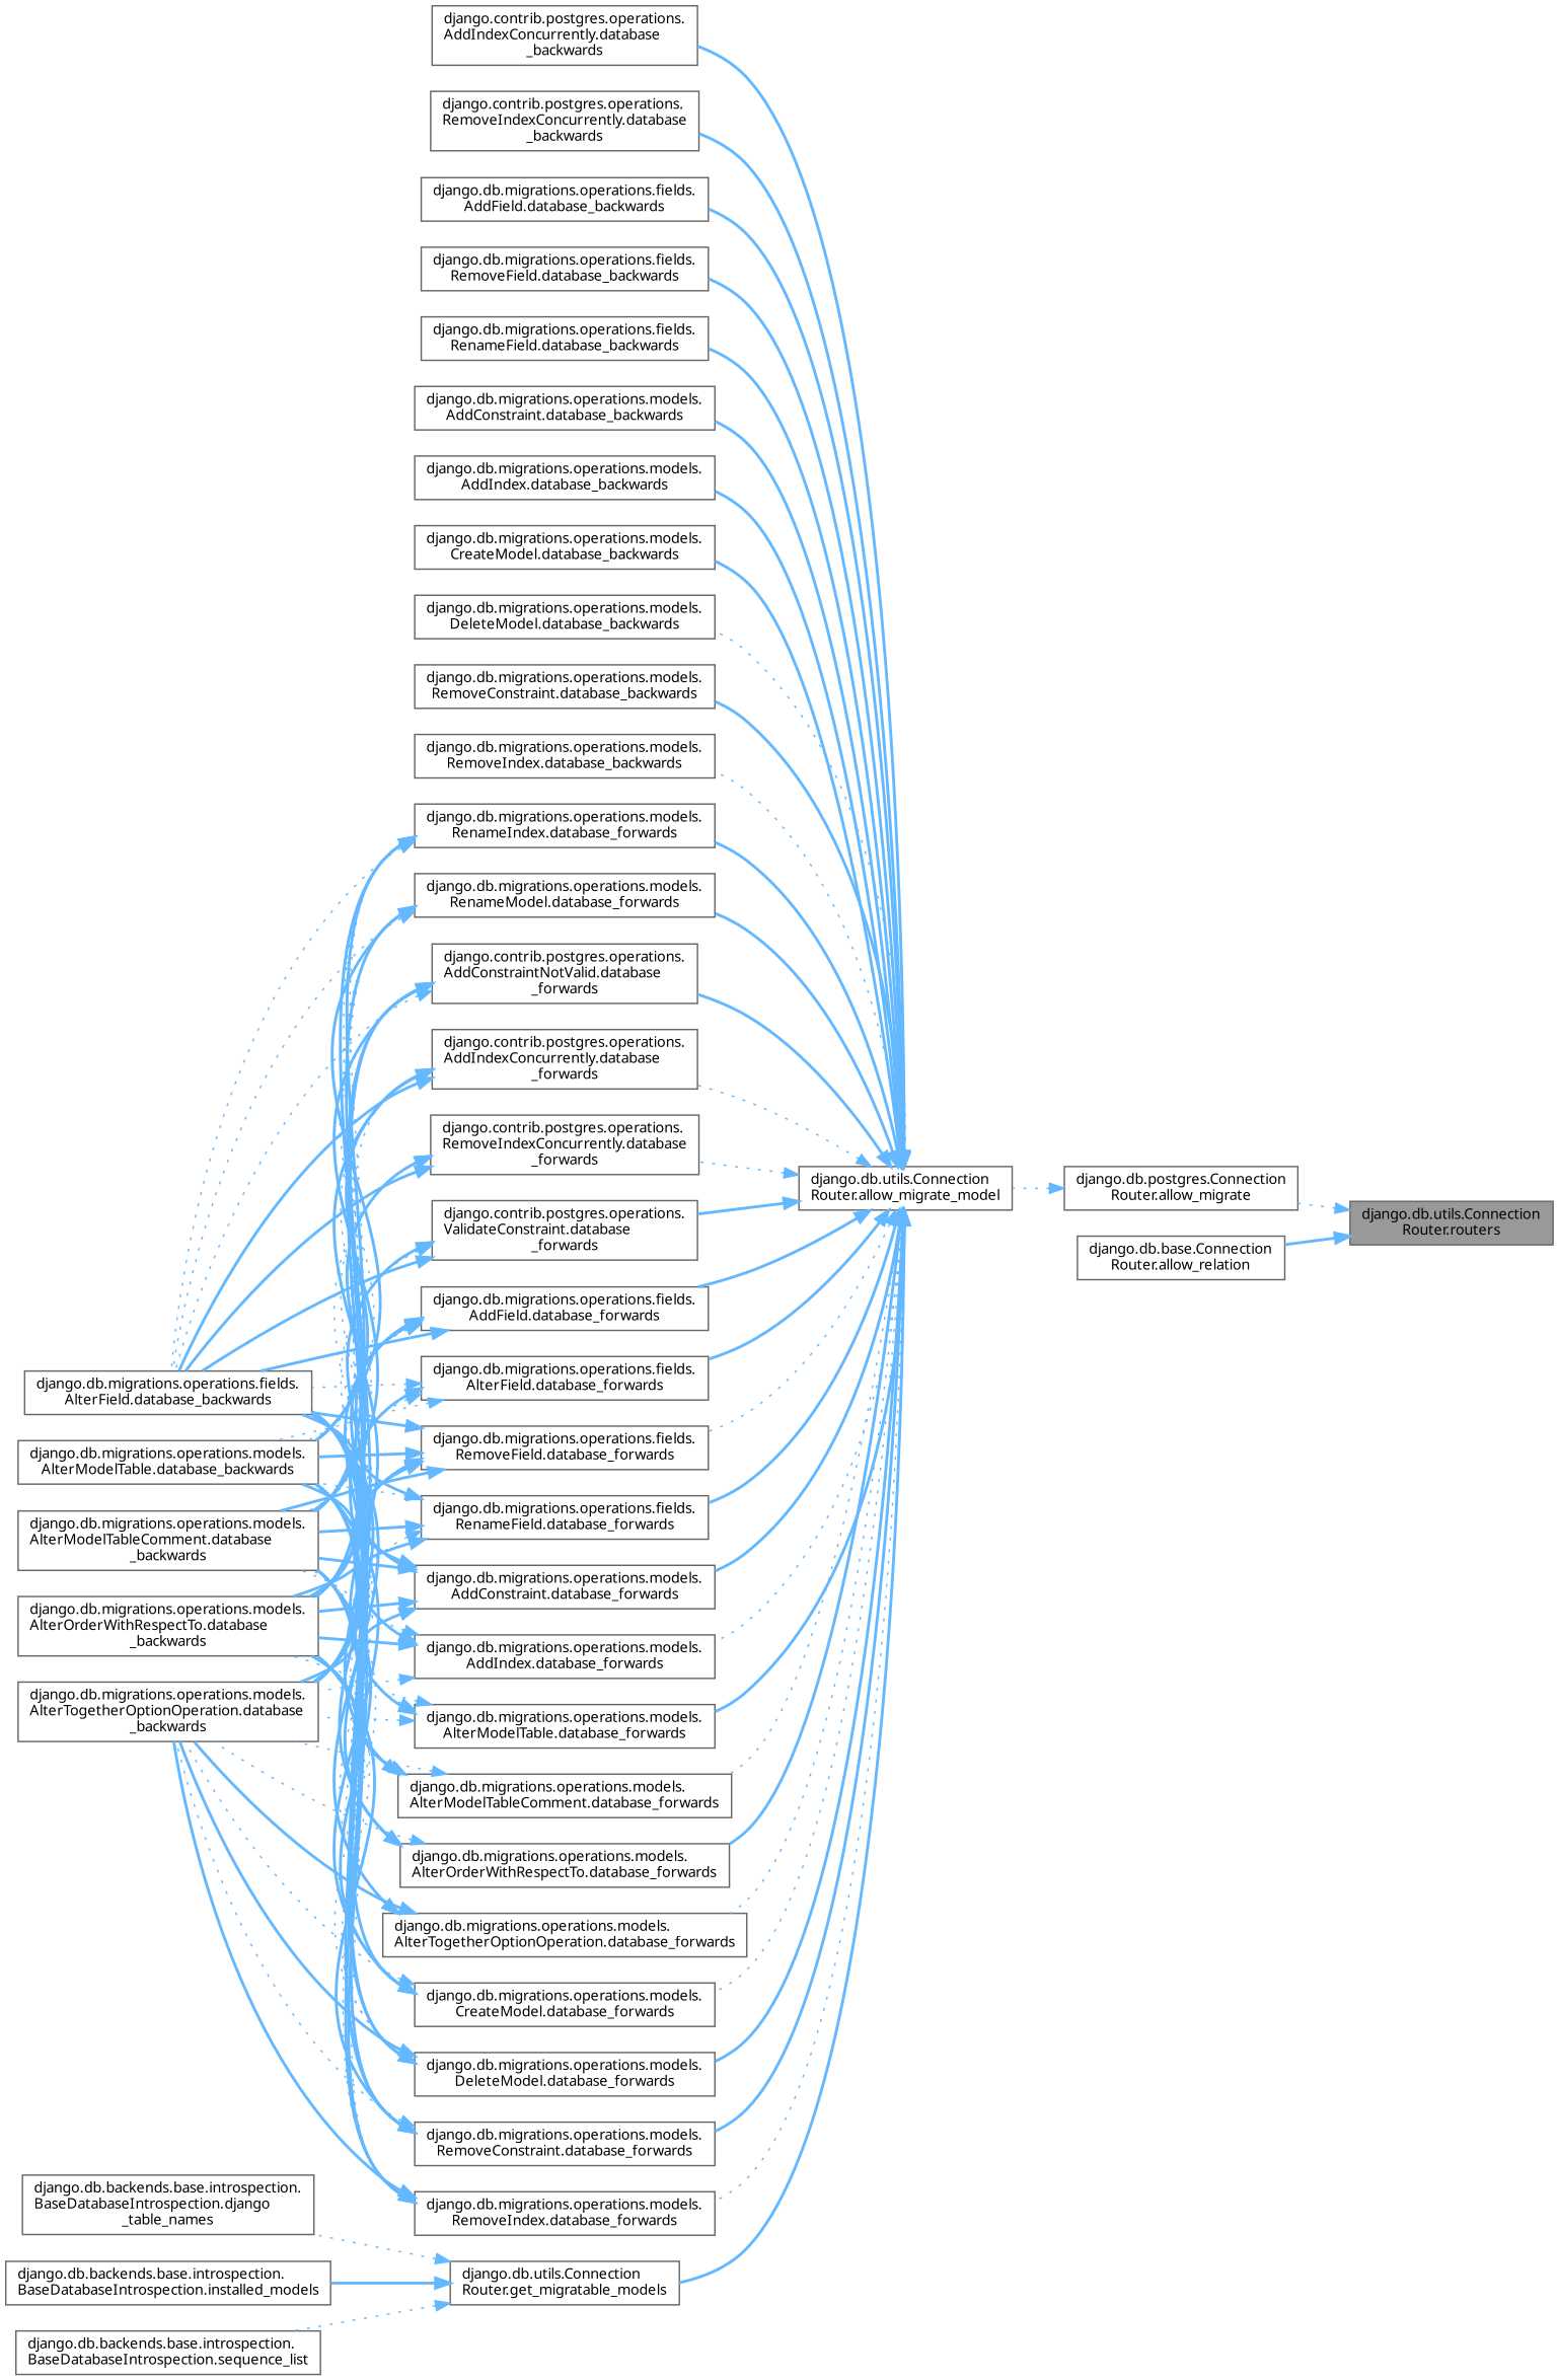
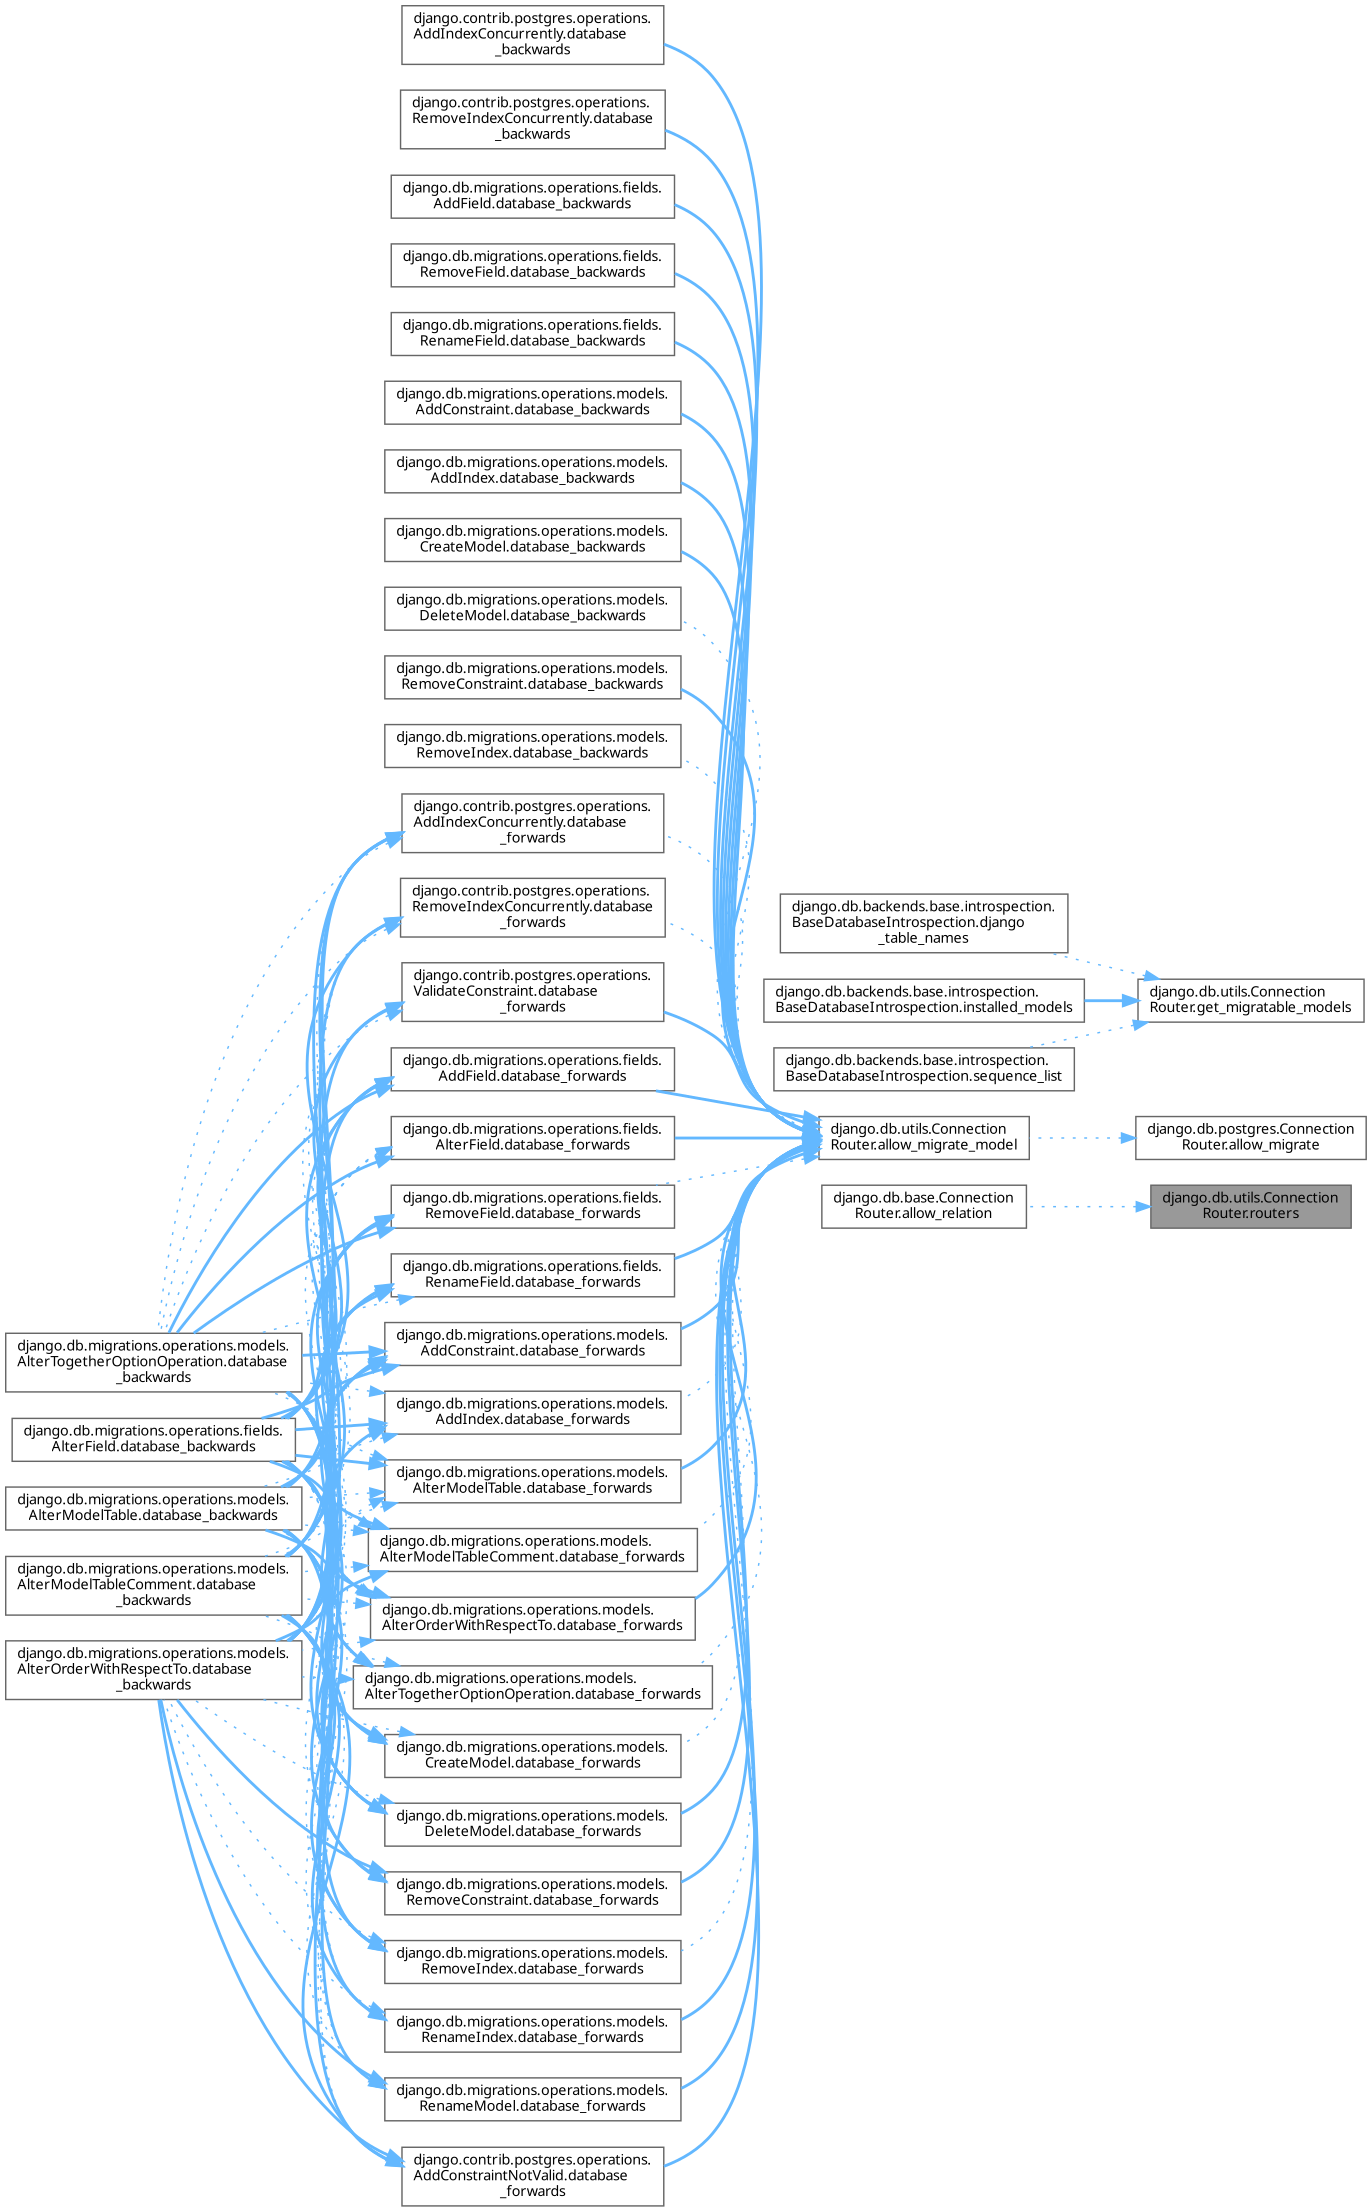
  digraph {
    fontname="Noto Sans"
    rankdir=RL
    node [color=grey40 fillcolor=white fontname="Noto Sans" fontsize=10 shape=box style=filled]
    edge [color=steelblue1 dir=back fontname="Noto Sans" fontsize=10 labelfontname=Helvetica labelfontsize=10 style=bold]
    n1 [color=gray40 fillcolor=grey60 fontcolor=black height=0.2 label="django.db.utils.Connection\lRouter.routers" width=0.4]
    n2 [height=0.2 label="django.db.postgres.Connection\lRouter.allow_migrate" width=0.4]
    n3 [height=0.2 label="django.db.base.Connection\lRouter.allow_relation" width=0.4]
    n4 [height=0.2 label="django.db.utils.Connection\lRouter.allow_migrate_model" width=0.4]
    n5 [height=0.2 label="django.contrib.postgres.operations.\lAddIndexConcurrently.database\l_backwards" width=0.4]
    n6 [height=0.2 label="django.contrib.postgres.operations.\lRemoveIndexConcurrently.database\l_backwards" width=0.4]
    n7 [height=0.2 label="django.db.migrations.operations.fields.\lAddField.database_backwards" width=0.4]
    n8 [height=0.2 label="django.db.migrations.operations.fields.\lRemoveField.database_backwards" width=0.4]
    n9 [height=0.2 label="django.db.migrations.operations.fields.\lRenameField.database_backwards" width=0.4]
    n10 [height=0.2 label="django.db.migrations.operations.models.\lAddConstraint.database_backwards" width=0.4]
    n11 [height=0.2 label="django.db.migrations.operations.models.\lAddIndex.database_backwards" width=0.4]
    n12 [height=0.2 label="django.db.migrations.operations.models.\lCreateModel.database_backwards" width=0.4]
    n13 [height=0.2 label="django.db.migrations.operations.models.\lDeleteModel.database_backwards" width=0.4]
    n14 [height=0.2 label="django.db.migrations.operations.models.\lRemoveConstraint.database_backwards" width=0.4]
    n15 [height=0.2 label="django.db.migrations.operations.models.\lRemoveIndex.database_backwards" width=0.4]
    n16 [height=0.2 label="django.contrib.postgres.operations.\lAddConstraintNotValid.database\l_forwards" width=0.4]
    n17 [height=0.2 label="django.contrib.postgres.operations.\lAddIndexConcurrently.database\l_forwards" width=0.4]
    n18 [height=0.2 label="django.contrib.postgres.operations.\lRemoveIndexConcurrently.database\l_forwards" width=0.4]
    n19 [height=0.2 label="django.contrib.postgres.operations.\lValidateConstraint.database\l_forwards" width=0.4]
    n20 [height=0.2 label="django.db.migrations.operations.fields.\lAddField.database_forwards" width=0.4]
    n21 [height=0.2 label="django.db.migrations.operations.fields.\lAlterField.database_forwards" width=0.4]
    n22 [height=0.2 label="django.db.migrations.operations.fields.\lRemoveField.database_forwards" width=0.4]
    n23 [height=0.2 label="django.db.migrations.operations.fields.\lRenameField.database_forwards" width=0.4]
    n24 [height=0.2 label="django.db.migrations.operations.models.\lAddConstraint.database_forwards" width=0.4]
    n25 [height=0.2 label="django.db.migrations.operations.models.\lAddIndex.database_forwards" width=0.4]
    n26 [height=0.2 label="django.db.migrations.operations.models.\lAlterModelTable.database_forwards" width=0.4]
    n27 [height=0.2 label="django.db.migrations.operations.models.\lAlterModelTableComment.database_forwards" width=0.4]
    n28 [height=0.2 label="django.db.migrations.operations.models.\lAlterOrderWithRespectTo.database_forwards" width=0.4]
    n29 [height=0.2 label="django.db.migrations.operations.models.\lAlterTogetherOptionOperation.database_forwards" width=0.4]
    n30 [height=0.2 label="django.db.migrations.operations.models.\lCreateModel.database_forwards" width=0.4]
    n31 [height=0.2 label="django.db.migrations.operations.models.\lDeleteModel.database_forwards" width=0.4]
    n32 [height=0.2 label="django.db.migrations.operations.models.\lRemoveConstraint.database_forwards" width=0.4]
    n33 [height=0.2 label="django.db.migrations.operations.models.\lRemoveIndex.database_forwards" width=0.4]
    n34 [height=0.2 label="django.db.migrations.operations.models.\lRenameIndex.database_forwards" width=0.4]
    n35 [height=0.2 label="django.db.migrations.operations.models.\lRenameModel.database_forwards" width=0.4]
    n36 [height=0.2 label="django.db.utils.Connection\lRouter.get_migratable_models" width=0.4]
    n37 [height=0.2 label="django.db.migrations.operations.fields.\lAlterField.database_backwards" width=0.4]
    n38 [height=0.2 label="django.db.migrations.operations.models.\lAlterModelTable.database_backwards" width=0.4]
    n39 [height=0.2 label="django.db.migrations.operations.models.\lAlterModelTableComment.database\l_backwards" width=0.4]
    n40 [height=0.2 label="django.db.migrations.operations.models.\lAlterOrderWithRespectTo.database\l_backwards" width=0.4]
    n41 [height=0.2 label="django.db.migrations.operations.models.\lAlterTogetherOptionOperation.database\l_backwards" width=0.4]
    n42 [height=0.2 label="django.db.backends.base.introspection.\lBaseDatabaseIntrospection.django\l_table_names" width=0.4]
    n43 [height=0.2 label="django.db.backends.base.introspection.\lBaseDatabaseIntrospection.installed_models" width=0.4]
    n44 [height=0.2 label="django.db.backends.base.introspection.\lBaseDatabaseIntrospection.sequence_list" width=0.4]
-   n1 -> n2 [style=dotted]
-   n1 -> n3
+   n1 -> n3 [style=dotted]
    n2 -> n4 [style=dotted]
    n4 -> n5
    n4 -> n6
    n4 -> n7
    n4 -> n8
    n4 -> n9
    n4 -> n10
    n4 -> n11
    n4 -> n12
    n4 -> n13 [style=dotted]
    n4 -> n14
    n4 -> n15 [style=dotted]
    n4 -> n16
    n4 -> n17 [style=dotted]
    n4 -> n18 [style=dotted]
    n4 -> n19
    n4 -> n20
    n4 -> n21
    n4 -> n22 [style=dotted]
    n4 -> n23
    n4 -> n24
    n4 -> n25 [style=dotted]
    n4 -> n26
    n4 -> n27 [style=dotted]
    n4 -> n28
    n4 -> n29 [style=dotted]
    n4 -> n30 [style=dotted]
    n4 -> n31
    n4 -> n32
    n4 -> n33 [style=dotted]
    n4 -> n34
    n4 -> n35
-   n4 -> n36
    n16 -> n37 [style=dotted]
    n16 -> n38 [style=dotted]
    n16 -> n39
    n16 -> n40
    n16 -> n41
    n17 -> n37
    n17 -> n38
    n17 -> n39 [style=dotted]
    n17 -> n40
    n17 -> n41 [style=dotted]
    n18 -> n37
    n18 -> n38 [style=dotted]
    n18 -> n39
    n18 -> n40 [style=dotted]
    n18 -> n41 [style=dotted]
    n19 -> n37
    n19 -> n38 [style=dotted]
    n19 -> n39 [style=dotted]
    n19 -> n40
    n19 -> n41 [style=dotted]
    n20 -> n37
    n20 -> n38 [style=dotted]
    n20 -> n39
    n20 -> n40
    n20 -> n41
    n21 -> n37 [style=dotted]
    n21 -> n38 [style=dotted]
    n21 -> n39 [style=dotted]
    n21 -> n40 [style=dotted]
    n21 -> n41
    n22 -> n37
    n22 -> n38
    n22 -> n39
    n22 -> n40
    n22 -> n41
    n23 -> n37
    n23 -> n38 [style=dotted]
    n23 -> n39
    n23 -> n40
    n23 -> n41 [style=dotted]
    n24 -> n37
    n24 -> n38
    n24 -> n39
    n24 -> n40
    n24 -> n41
    n25 -> n37
    n25 -> n38 [style=dotted]
    n25 -> n39 [style=dotted]
    n25 -> n40
    n25 -> n41 [style=dotted]
    n26 -> n37
    n26 -> n38 [style=dotted]
    n26 -> n39 [style=dotted]
    n26 -> n40 [style=dotted]
    n26 -> n41 [style=dotted]
    n27 -> n37
    n27 -> n38 [style=dotted]
    n27 -> n39 [style=dotted]
    n27 -> n40
    n27 -> n41 [style=dotted]
    n28 -> n37
    n28 -> n38
    n28 -> n39 [style=dotted]
    n28 -> n40 [style=dotted]
    n28 -> n41 [style=dotted]
    n29 -> n37
    n29 -> n38 [style=dotted]
    n29 -> n39 [style=dotted]
    n29 -> n40 [style=dotted]
    n29 -> n41
    n30 -> n37
    n30 -> n38
    n30 -> n39
    n30 -> n40 [style=dotted]
    n30 -> n41 [style=dotted]
    n31 -> n37
    n31 -> n38
    n31 -> n39 [style=dotted]
    n31 -> n40 [style=dotted]
    n31 -> n41
    n32 -> n37
    n32 -> n38 [style=dotted]
    n32 -> n39
    n32 -> n40
    n32 -> n41 [style=dotted]
    n33 -> n37 [style=dotted]
    n33 -> n38
    n33 -> n39
    n33 -> n40 [style=dotted]
    n33 -> n41
    n34 -> n37 [style=dotted]
    n34 -> n38 [style=dotted]
    n34 -> n39
    n34 -> n40 [style=dotted]
    n34 -> n41
    n35 -> n37 [style=dotted]
    n35 -> n38
    n35 -> n39 [style=dotted]
    n35 -> n40
    n35 -> n41 [style=dotted]
    n36 -> n42 [style=dotted]
    n36 -> n43
    n36 -> n44 [style=dotted]
  }
